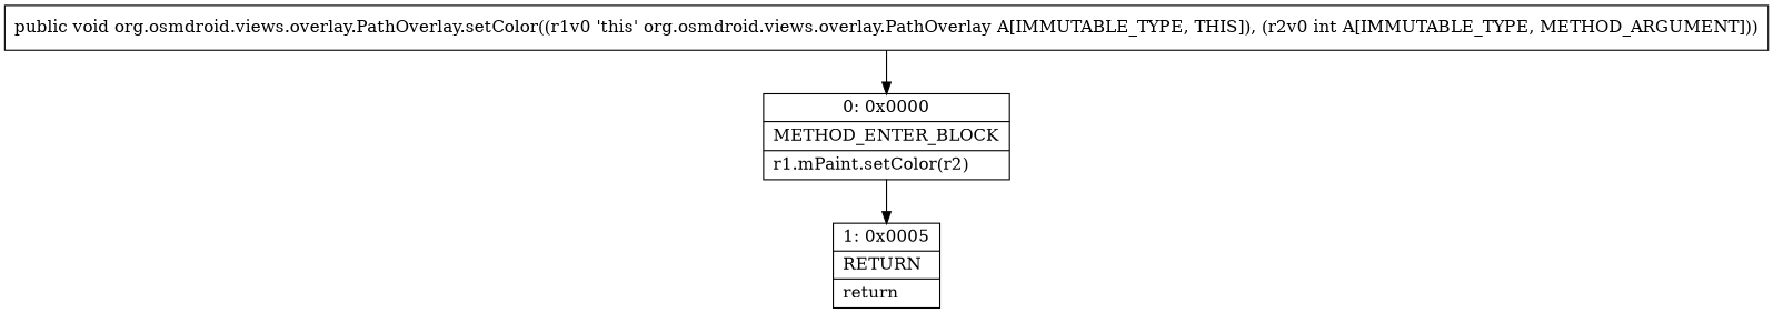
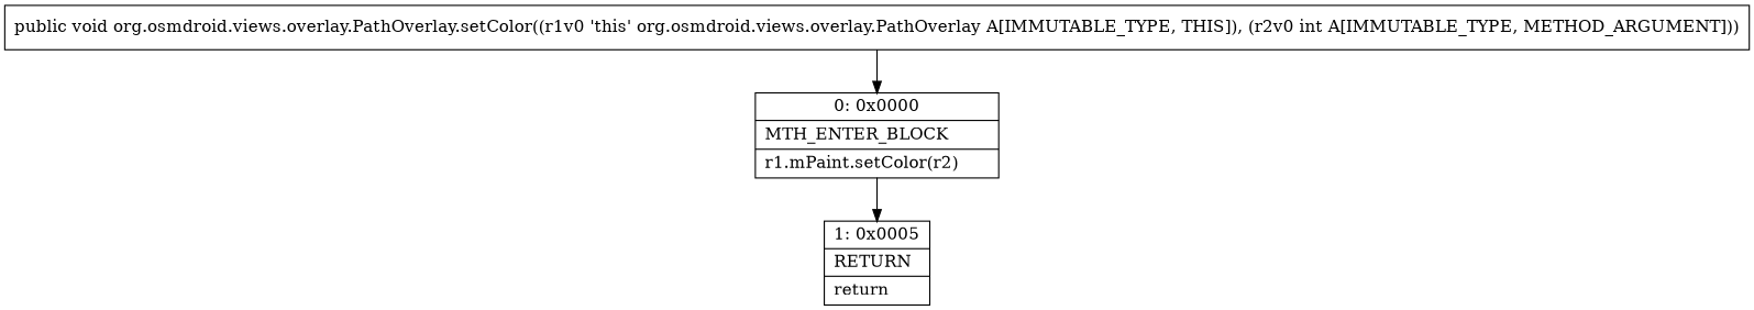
  digraph {
    node [shape=record]
-   n1 [label="{0\:\ 0x0000|METHOD_ENTER_BLOCK\l|r1.mPaint.setColor(r2)\l}"]
+   n1 [label="{0\:\ 0x0000|MTH_ENTER_BLOCK\l|r1.mPaint.setColor(r2)\l}"]
    n2 [label="{1\:\ 0x0005|RETURN\l|return\l}"]
    n3 [label="{public void org.osmdroid.views.overlay.PathOverlay.setColor((r1v0 'this' org.osmdroid.views.overlay.PathOverlay A[IMMUTABLE_TYPE, THIS]), (r2v0 int A[IMMUTABLE_TYPE, METHOD_ARGUMENT])) }"]
    n1 -> n2
    n3 -> n1
  }
